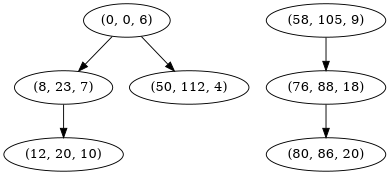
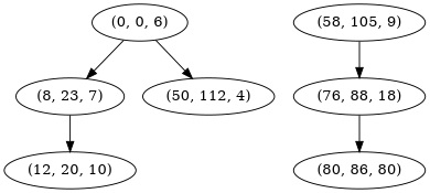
  digraph {
    n1 [label="(0, 0, 6)"]
    "(8, 23, 7)"
    "(50, 112, 4)"
    "(12, 20, 10)"
    "(58, 105, 9)"
    "(76, 88, 18)"
-   "(80, 86, 20)"
+   "(80, 86, 20)" [label="(80, 86, 80)"]
    n1 -> "(8, 23, 7)"
    n1 -> "(50, 112, 4)"
    "(8, 23, 7)" -> "(12, 20, 10)"
    "(58, 105, 9)" -> "(76, 88, 18)"
    "(76, 88, 18)" -> "(80, 86, 20)"
  }
